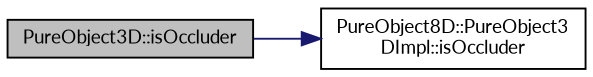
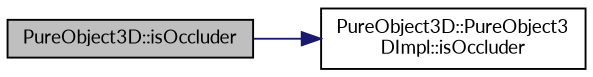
  digraph {
    rankdir=LR
    fontname=Lato
    node [color=black fontname=Lato fontsize=10 shape=record style=filled]
    n1 [fillcolor=grey75 fontcolor=black height=0.2 label="PureObject3D::isOccluder" width=0.4]
-   n2 [fillcolor=white height=0.2 label="PureObject8D::PureObject3\lDImpl::isOccluder" width=0.4]
+   n2 [fillcolor=white height=0.2 label="PureObject3D::PureObject3\lDImpl::isOccluder" width=0.4]
    n1 -> n2 [color=midnightblue fontname=Lato fontsize=10 labelfontname=Helvetica labelfontsize=10 style=solid]
  }
